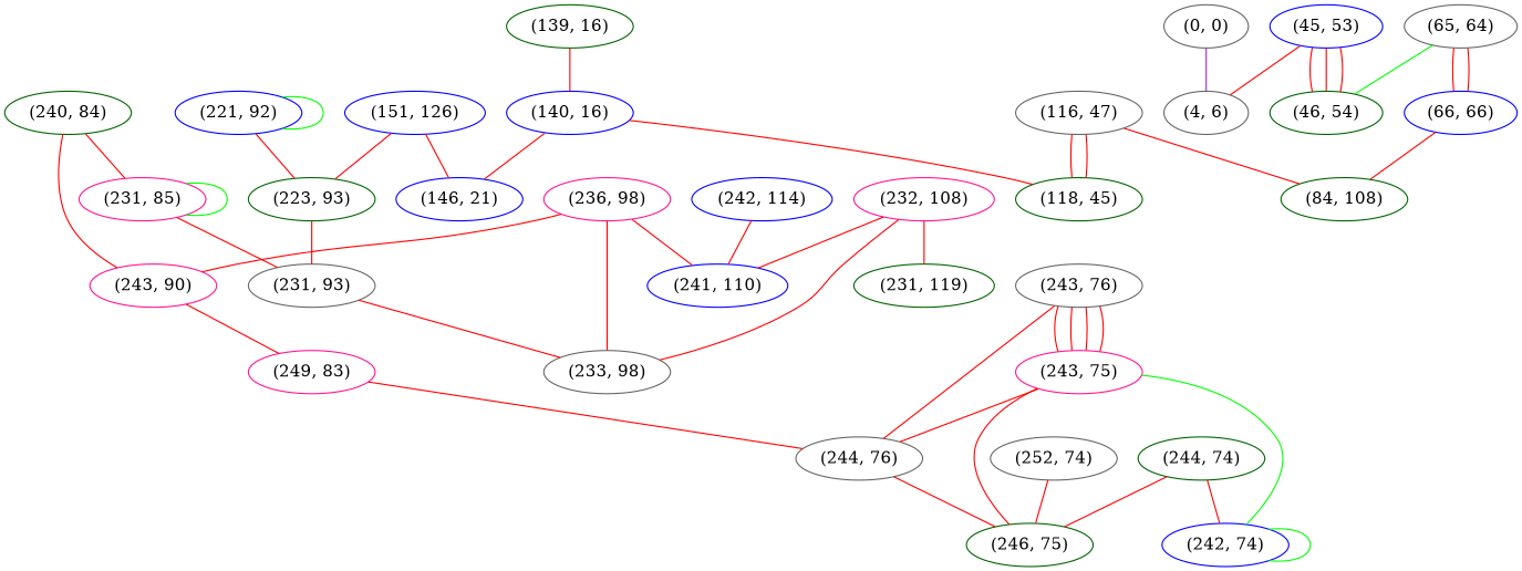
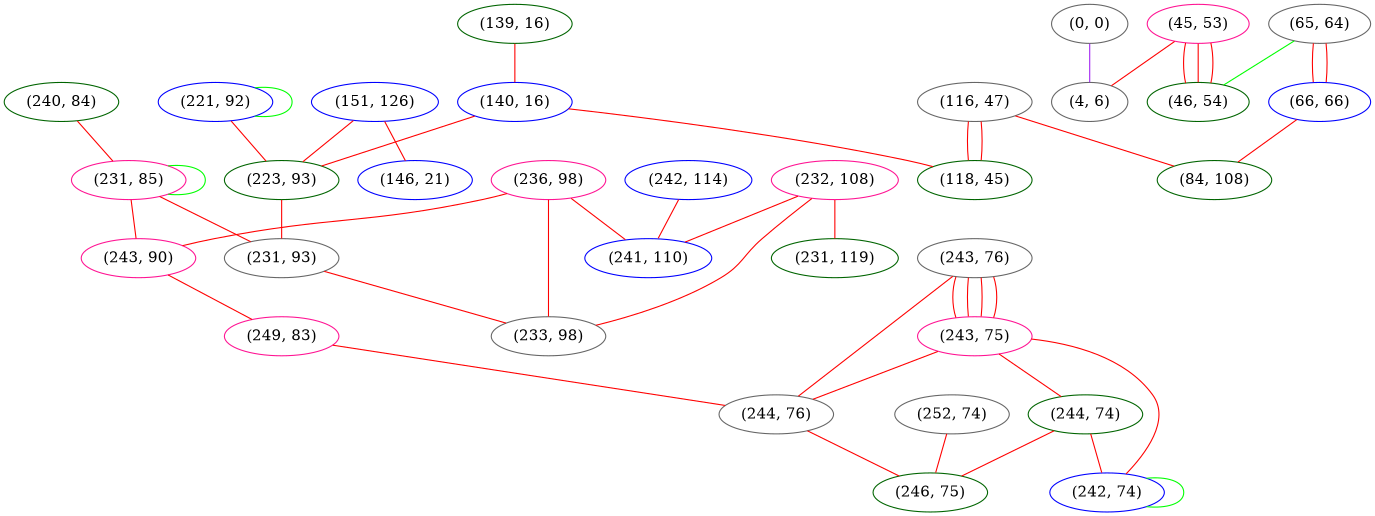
  graph {
    node [color=darkgreen]
    edge [color=red weight=1]
    "(140, 16)" [color=blue]
    "(139, 16)"
    "(146, 21)" [color=blue]
    "(118, 45)"
    "(151, 126)" [color=blue]
    "(223, 93)"
    "(231, 93)" [color=gray40]
    "(231, 85)" [color=deeppink]
    "(240, 84)"
    "(243, 90)" [color=deeppink]
    "(243, 76)" [color=gray40]
    "(243, 75)" [color=deeppink]
    "(244, 76)" [color=gray40]
    "(249, 83)" [color=deeppink]
    "(221, 92)" [color=blue]
    "(233, 98)" [color=gray40]
    "(244, 74)"
    "(242, 74)" [color=blue]
    "(246, 75)"
    "(65, 64)" [color=gray40]
    "(66, 66)" [color=blue]
    "(46, 54)"
    "(84, 108)"
    "(236, 98)" [color=deeppink]
    "(241, 110)" [color=blue]
    "(0, 0)" [color=gray40]
    "(4, 6)" [color=gray40]
-   "(45, 53)" [color=blue]
+   "(45, 53)" [color=deeppink]
    "(116, 47)" [color=gray40]
    "(242, 114)" [color=blue]
    "(232, 108)" [color=deeppink]
    "(231, 119)"
    "(252, 74)" [color=gray40]
-   "(140, 16)" -- "(146, 21)"
+   "(140, 16)" -- "(223, 93)"
    "(140, 16)" -- "(118, 45)"
    "(139, 16)" -- "(140, 16)"
    "(151, 126)" -- "(146, 21)"
    "(151, 126)" -- "(223, 93)"
    "(223, 93)" -- "(231, 93)"
    "(231, 93)" -- "(233, 98)"
    "(231, 85)" -- "(231, 93)"
    "(231, 85)" -- "(231, 85)" [color=green weight=2]
    "(240, 84)" -- "(231, 85)"
-   "(240, 84)" -- "(243, 90)"
+   "(231, 85)" -- "(243, 90)"
    "(243, 90)" -- "(249, 83)"
    "(243, 76)" -- "(243, 75)"
    "(243, 76)" -- "(243, 75)"
    "(243, 76)" -- "(243, 75)"
    "(243, 76)" -- "(243, 75)"
    "(243, 76)" -- "(244, 76)"
    "(243, 75)" -- "(244, 76)"
-   "(243, 75)" -- "(246, 75)"
-   "(243, 75)" -- "(242, 74)" [color=green]
+   "(243, 75)" -- "(244, 74)"
+   "(243, 75)" -- "(242, 74)"
    "(244, 76)" -- "(246, 75)"
    "(249, 83)" -- "(244, 76)"
    "(221, 92)" -- "(223, 93)"
    "(221, 92)" -- "(221, 92)" [color=green weight=2]
    "(244, 74)" -- "(242, 74)"
    "(244, 74)" -- "(246, 75)"
    "(242, 74)" -- "(242, 74)" [color=green weight=2]
    "(65, 64)" -- "(66, 66)"
    "(65, 64)" -- "(66, 66)"
    "(65, 64)" -- "(46, 54)" [color=green]
    "(66, 66)" -- "(84, 108)"
    "(236, 98)" -- "(243, 90)"
    "(236, 98)" -- "(233, 98)"
    "(236, 98)" -- "(241, 110)"
    "(0, 0)" -- "(4, 6)" [color=purple weight=4]
    "(45, 53)" -- "(46, 54)"
    "(45, 53)" -- "(46, 54)"
    "(45, 53)" -- "(46, 54)"
    "(45, 53)" -- "(4, 6)"
    "(116, 47)" -- "(118, 45)"
    "(116, 47)" -- "(118, 45)"
    "(116, 47)" -- "(84, 108)"
    "(242, 114)" -- "(241, 110)"
    "(232, 108)" -- "(233, 98)"
    "(232, 108)" -- "(241, 110)"
    "(232, 108)" -- "(231, 119)"
    "(252, 74)" -- "(246, 75)"
  }
